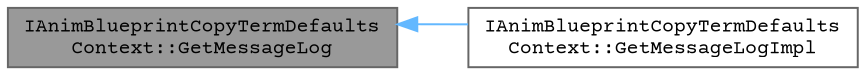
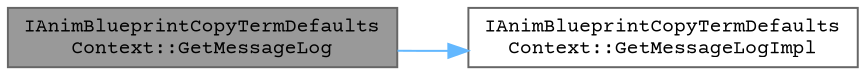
  digraph {
    rankdir=LR
    fontname="Courier Prime"
    node [fontname="Courier Prime" fontsize=10 shape=box style=filled]
    n1 [color=gray40 fillcolor=grey60 fontcolor=black height=0.2 label="IAnimBlueprintCopyTermDefaults\lContext::GetMessageLog" width=0.4]
    n2 [color=grey40 fillcolor=white height=0.2 label="IAnimBlueprintCopyTermDefaults\lContext::GetMessageLogImpl" width=0.4]
-   n2 -> n1 [color=steelblue1 fontname="Courier Prime" fontsize=10 labelfontname=Helvetica labelfontsize=10 style=solid]
+   n1 -> n2 [color=steelblue1 fontname="Courier Prime" fontsize=10 labelfontname=Helvetica labelfontsize=10 style=solid]
  }
